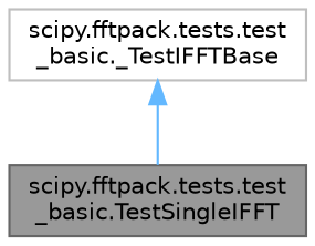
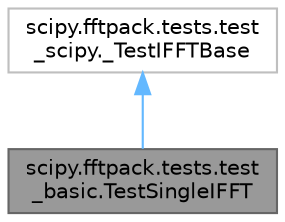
  digraph {
    node [fontname=Helvetica fontsize=10 shape=box style=filled]
    n1 [color=gray40 fillcolor=grey60 fontcolor=black height=0.2 label="scipy.fftpack.tests.test\l_basic.TestSingleIFFT" width=0.4]
-   n2 [color=grey75 fillcolor=white height=0.2 label="scipy.fftpack.tests.test\l_basic._TestIFFTBase" width=0.4]
+   n2 [color=grey75 fillcolor=white height=0.2 label="scipy.fftpack.tests.test\l_scipy._TestIFFTBase" width=0.4]
    n2 -> n1 [color=steelblue1 dir=back fontname=Helvetica fontsize=10 labelfontname=Helvetica labelfontsize=10 style=solid]
  }
